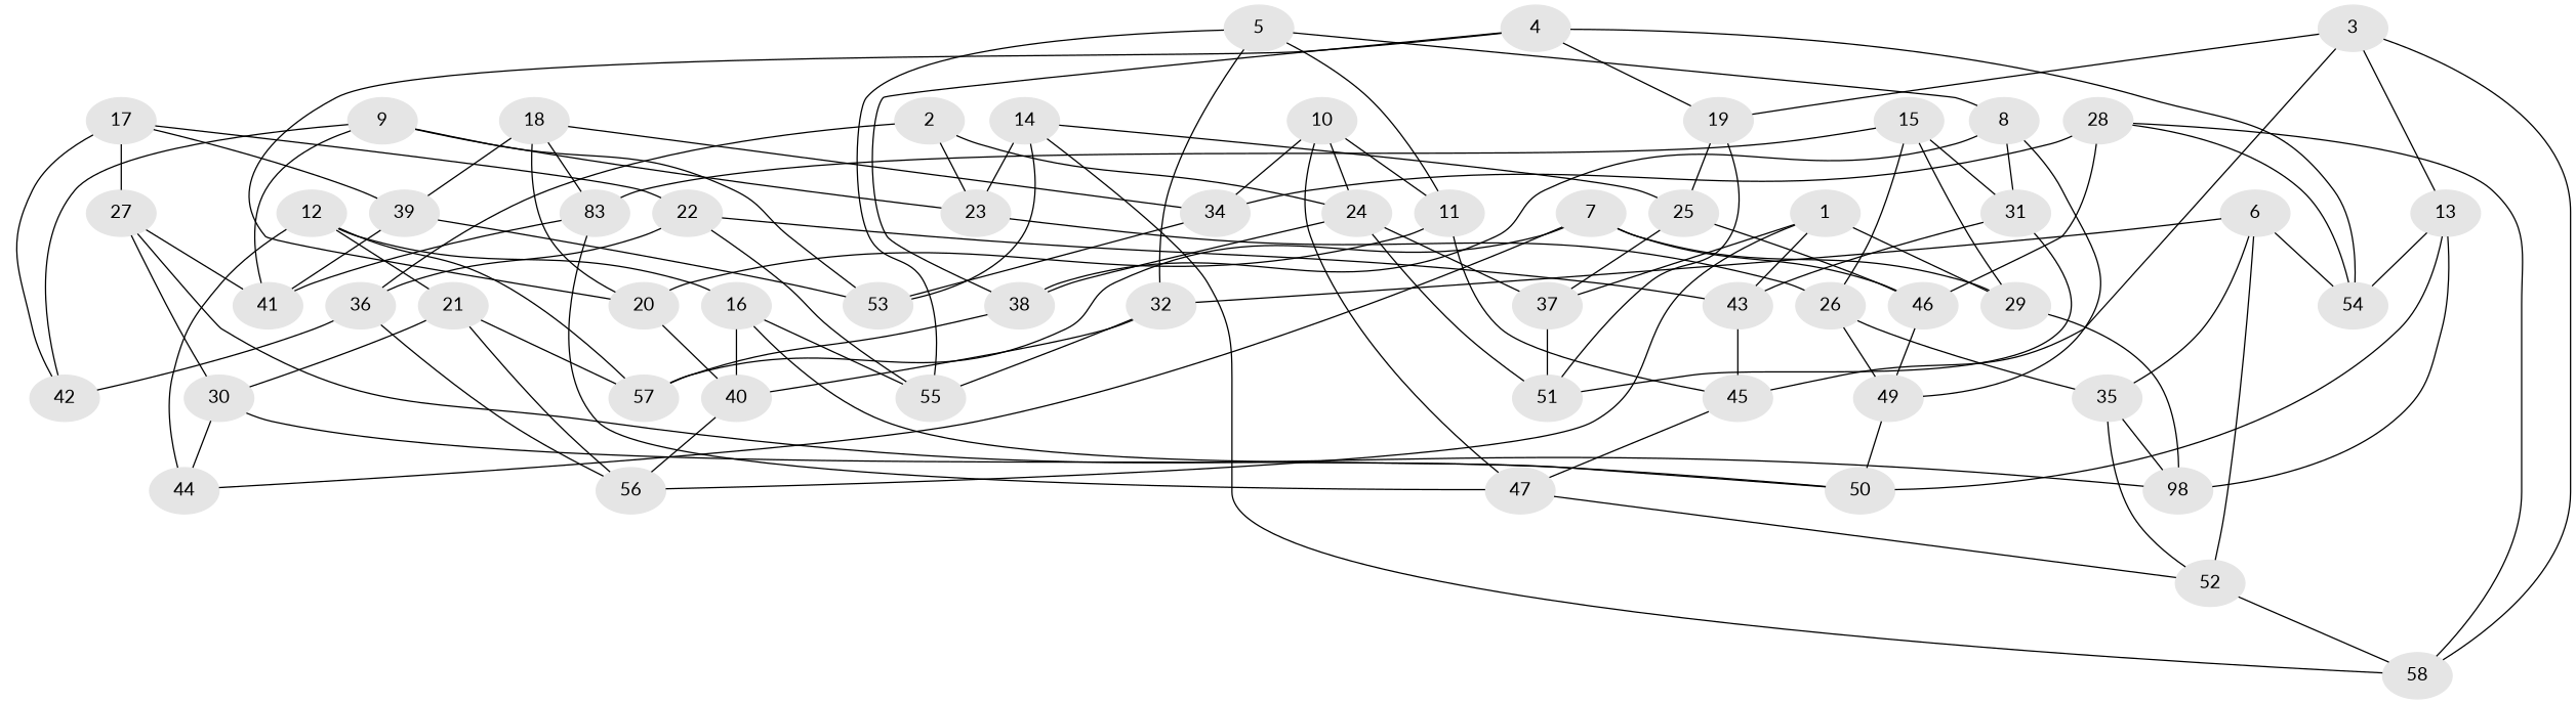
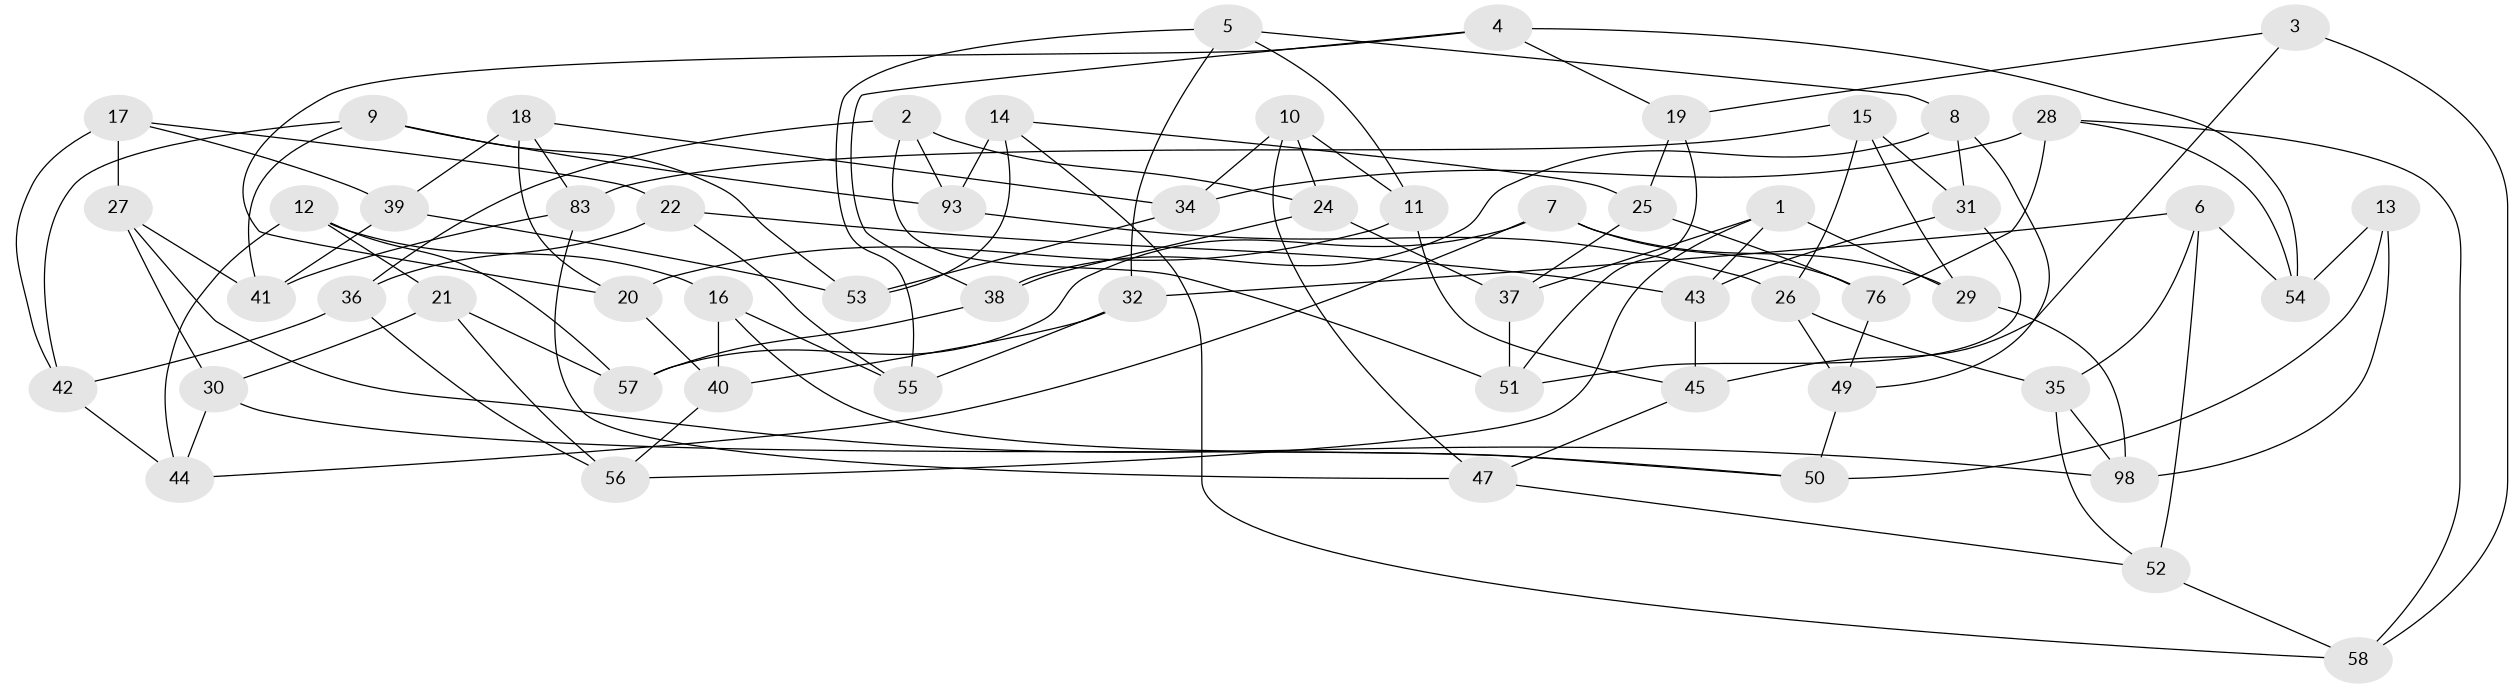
  graph {
    fontname=Lato
    node [color=gray90 fontname=Lato style=filled]
    edge [fontname=Lato]
    1
    29
    37
    43
    56
    n6 [label=98]
    51
    45
    2
-   23
+   23 [label=93]
    24
    36
    26
    38
    42
    3
    13
    19
    58
    54
    50
    25
    47
    4
    20
    40
    57
    5
    8
    11
    32
    55
    31
    49
    6
    35
    52
    7
    44
-   46
+   46 [label=76]
    9
    41
    53
    10
    34
    12
    16
    21
    30
    14
    15
    n52 [label=83]
    17
    22
    27
    39
    18
    28
    1 -- 29
    1 -- 37
    1 -- 43
    1 -- 56
    29 -- n6
    37 -- 51
    43 -- 45
    45 -- 47
-   24 -- 51
+   2 -- 51
    2 -- 23
    2 -- 24
    2 -- 36
    23 -- 26
    24 -- 37
    24 -- 38
    36 -- 56
    36 -- 42
    26 -- 49
    26 -- 35
    38 -- 57
+   42 -- 44
    3 -- 45
-   3 -- 13
    3 -- 19
    3 -- 58
    13 -- n6
    13 -- 54
    13 -- 50
    19 -- 51
    19 -- 25
    25 -- 37
    25 -- 46
    47 -- 52
    4 -- 38
    4 -- 19
    4 -- 54
    4 -- 20
    20 -- 40
    40 -- 56
    5 -- 8
    5 -- 11
    5 -- 32
    5 -- 55
    8 -- 38
    8 -- 31
    8 -- 49
    11 -- 45
    11 -- 20
    32 -- 40
    32 -- 55
    31 -- 43
    31 -- 51
    49 -- 50
    6 -- 54
    6 -- 32
    6 -- 35
    6 -- 52
    35 -- n6
    35 -- 52
    52 -- 58
    7 -- 29
    7 -- 57
    7 -- 44
    7 -- 46
    46 -- 49
    9 -- 23
    9 -- 42
    9 -- 41
    9 -- 53
    10 -- 24
    10 -- 47
    10 -- 11
    10 -- 34
    34 -- 53
    12 -- 57
    12 -- 44
    12 -- 16
    12 -- 21
    16 -- 50
    16 -- 40
    16 -- 55
    21 -- 56
    21 -- 57
    21 -- 30
    30 -- 50
    30 -- 44
    14 -- 23
    14 -- 58
    14 -- 25
    14 -- 53
    15 -- 29
    15 -- 26
    15 -- 31
    15 -- n52
    n52 -- 47
    n52 -- 41
    17 -- 42
    17 -- 22
    17 -- 27
    17 -- 39
    22 -- 43
    22 -- 36
    22 -- 55
    27 -- n6
    27 -- 41
    27 -- 30
    39 -- 41
    39 -- 53
    18 -- 20
    18 -- 34
    18 -- n52
    18 -- 39
    28 -- 58
    28 -- 54
    28 -- 46
    28 -- 34
  }
